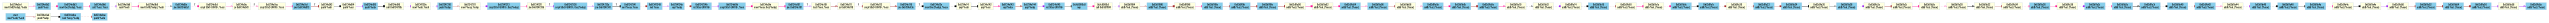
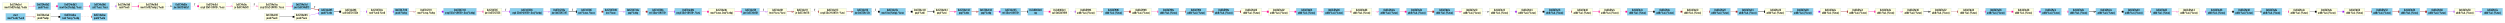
  digraph {
    fontname=Oswald
    rankdir=LR
    node [color=lightsteelblue fillcolor=skyblue fontname=Oswald shape=rectangle style=filled]
    edge [arrowhead=tee color=deeppink fontname=Oswald style=solid]
    n1 [color=lightgrey label="start\nmovl %edi, %edi"]
    n2 [fillcolor=lightyellow label="0x6734e0ab\npushl %ebp"]
    n3 [label="0x6734e0ac\nmovl %esp, %ebp"]
    n4 [label="0x6734e0ae\npushl %ebx"]
    n5 [fillcolor=lightyellow label="0x6734e0af\nmovl 0x8(%ebp), %ebx"]
    n6 [label="0x6734e0b2\npushl %esi"]
    n7 [label="0x6734e0b3\nmovl 0xc(%ebp), %esi"]
    n8 [label="0x6734e0b6\ntestl %esi, %esi"]
    n9 [fillcolor=lightyellow label="0x6734e0b8\npushl %edi"]
    n10 [fillcolor=lightyellow label="0x6734e0b9\nmovl 0x10(%ebp), %edi"]
    n11 [label="0x6734e0bc\njne 0x6734e0c7"]
    n12 [fillcolor=lightyellow label="0x6734e0c7\ncmpl $0x1<UINT8>, %esi"]
    n13 [fillcolor=lightyellow label="0x6734e0ca\nje 0x6734e0d1"]
    n14 [fillcolor=lightyellow label="0x6734e0cc\ncmpl $0x2<UINT8>, %esi"]
    n15 [label="0x6734e0cf\njne 0x6734e0f3"]
    n16 [fillcolor=lightyellow label="0x6734e0f3\npushl %edi"]
    n17 [fillcolor=lightyellow label="0x6734e0f4\npushl %esi"]
    n18 [label="0x6734e0f5\npushl %ebx"]
    n19 [fillcolor=lightyellow label="0x6734e0f6\ncall 0x6734730e"]
    n20 [fillcolor=lightyellow label="0x6734730e\nmovl %edi, %edi"]
    n21 [label="0x67347310\npushl %ebp"]
    n22 [fillcolor=lightyellow label="0x67347311\nmovl %esp, %ebp"]
    n23 [label="0x67347313\ncmpl $0x1<UINT8>, 0xc(%ebp)"]
    n24 [fillcolor=lightyellow label="0x67347317\njne 0x67347336"]
    n25 [label="0x67347336\ncmpl $0x0<UINT8>, 0xc(%ebp)"]
    n26 [label="0x6734733a\njne 0x67347347"]
    n27 [label="0x67347347\nxorl %eax, %eax"]
    n28 [label="0x67347349\nincl %eax"]
    n29 [label="0x6734734a\npopl %ebp"]
    n30 [label="0x6734734b\nret $0xc<UINT16>"]
    n31 [label="0x6734e0fb\ncmpl $0x1<UINT8>, %esi"]
    n32 [fillcolor=lightyellow label="0x6734e0fe\nmovl %eax, 0xc(%ebp)"]
    n33 [label="0x6734e101\njne 0x6734e10f"]
    n34 [fillcolor=lightyellow label="0x6734e10f\ntestl %esi, %esi"]
    n35 [fillcolor=lightyellow label="0x6734e111\nje 0x6734e118"]
    n36 [fillcolor=lightyellow label="0x6734e113\ncmpl $0x3<UINT8>, %esi"]
    n37 [label="0x6734e116\njne 0x6734e13e"]
    n38 [label="0x6734e13e\nmovl 0xc(%ebp), %eax"]
    n39 [fillcolor=lightyellow label="0x6734e141\npopl %edi"]
    n40 [fillcolor=lightyellow label="0x6734e142\npopl %esi"]
    n41 [label="0x6734e143\npopl %ebx"]
    n42 [label="0x6734e144\npopl %ebp"]
    n43 [label="0x6734e145\nret $0xc<UINT16>"]
    n44 [label="0x7c8000c0\nnop "]
    n45 [fillcolor=lightyellow label="0x7c8000c1\ncall 0x63d7f9f4"]
    n46 [fillcolor=lightyellow label="0x63d7f9f4\naddb %al, (%eax)"]
    n47 [label="0x63d7f9f6\naddb %al, (%eax)"]
    n48 [fillcolor=lightyellow label="0x63d7f9f8\naddb %al, (%eax)"]
    n49 [label="0x63d7f9fa\naddb %al, (%eax)"]
    n50 [label="0x63d7f9fc\naddb %al, (%eax)"]
    n51 [label="0x63d7f9fe\naddb %al, (%eax)"]
    n52 [fillcolor=lightyellow label="0x63d7fa00\naddb %al, (%eax)"]
    n53 [fillcolor=lightyellow label="0x63d7fa02\naddb %al, (%eax)"]
    n54 [label="0x63d7fa04\naddb %al, (%eax)"]
    n55 [label="0x63d7fa06\naddb %al, (%eax)"]
    n56 [fillcolor=lightyellow label="0x63d7fa08\naddb %al, (%eax)"]
    n57 [label="0x63d7fa0a\naddb %al, (%eax)"]
    n58 [label="0x63d7fa0c\naddb %al, (%eax)"]
    n59 [label="0x63d7fa0e\naddb %al, (%eax)"]
    n60 [fillcolor=lightyellow label="0x63d7fa10\naddb %al, (%eax)"]
    n61 [fillcolor=lightyellow label="0x63d7fa12\naddb %al, (%eax)"]
    n62 [fillcolor=lightyellow label="0x63d7fa14\naddb %al, (%eax)"]
    n63 [label="0x63d7fa16\naddb %al, (%eax)"]
    n64 [fillcolor=lightyellow label="0x63d7fa18\naddb %al, (%eax)"]
    n65 [fillcolor=lightyellow label="0x63d7fa1a\naddb %al, (%eax)"]
    n66 [label="0x63d7fa1c\naddb %al, (%eax)"]
    n67 [label="0x63d7fa1e\naddb %al, (%eax)"]
    n68 [fillcolor=lightyellow label="0x63d7fa20\naddb %al, (%eax)"]
    n69 [label="0x63d7fa22\naddb %al, (%eax)"]
    n70 [label="0x63d7fa24\naddb %al, (%eax)"]
    n71 [fillcolor=lightyellow label="0x63d7fa26\naddb %al, (%eax)"]
    n72 [label="0x63d7fa28\naddb %al, (%eax)"]
    n73 [fillcolor=lightyellow label="0x63d7fa2a\naddb %al, (%eax)"]
    n74 [fillcolor=lightyellow label="0x63d7fa2c\naddb %al, (%eax)"]
    n75 [fillcolor=lightyellow label="0x63d7fa2e\naddb %al, (%eax)"]
    n76 [fillcolor=lightyellow label="0x63d7fa30\naddb %al, (%eax)"]
    n77 [fillcolor=lightyellow label="0x63d7fa32\naddb %al, (%eax)"]
    n78 [fillcolor=lightyellow label="0x63d7fa34\naddb %al, (%eax)"]
    n79 [label="0x63d7fa36\naddb %al, (%eax)"]
    n80 [fillcolor=lightyellow label="0x63d7fa38\naddb %al, (%eax)"]
    n81 [label="0x63d7fa3a\naddb %al, (%eax)"]
    n82 [label="0x63d7fa3c\naddb %al, (%eax)"]
    n83 [label="0x63d7fa3e\naddb %al, (%eax)"]
    n84 [label="0x63d7fa40\naddb %al, (%eax)"]
    n85 [label="0x63d7fa42\naddb %al, (%eax)"]
    n86 [fillcolor=lightyellow label="0x63d7fa44\naddb %al, (%eax)"]
    n87 [label="0x63d7fa46\naddb %al, (%eax)"]
    n88 [label="0x63d7fa48\naddb %al, (%eax)"]
    n89 [label="0x63d7fa4a\naddb %al, (%eax)"]
    n90 [fillcolor=lightyellow label="0x63d7fa4c\naddb %al, (%eax)"]
    n91 [fillcolor=lightyellow label="0x63d7fa4e\naddb %al, (%eax)"]
    n92 [fillcolor=lightyellow label="0x63d7fa50\naddb %al, (%eax)"]
    n93 [label="0x63d7fa52\naddb %al, (%eax)"]
    n94 [label="0x63d7fa54\naddb %al, (%eax)"]
    n95 [label="0x63d7fa56\naddb %al, (%eax)"]
    n96 [fillcolor=lightyellow label="0x63d7fa58\naddb %al, (%eax)"]
    n97 [label="0x63d7fa5a\naddb %al, (%eax)"]
    n1 -> n2 [arrowhead=onormal color=brown]
    n2 -> n3 [arrowhead=box color=black]
    n3 -> n4 [color=brown style=dotted]
    n5 -> n6 [arrowhead=onormal]
    n6 -> n7 [arrowhead=box style=dotted]
    n7 -> n8
    n8 -> n9 [color=purple style=dotted]
    n9 -> n10 [style=bold]
    n10 -> n11 [arrowhead=onormal color=black style=dotted]
    n11 -> n12 [arrowhead=box label=T style=dotted]
    n12 -> n13 [arrowhead=onormal]
    n13 -> n14 [arrowhead=onormal label=F style=dotted]
    n14 -> n15
-   n15 -> n16 [color=brown label=T style=bold]
+   n15 -> n18 [color=brown label=T style=bold]
    n16 -> n17 [arrowhead=box color=black]
    n17 -> n18 [color=purple]
    n18 -> n19 [arrowhead=box color=black style=bold]
    n19 -> n20 [color=purple style=dotted]
    n20 -> n21 [color=purple style=dotted]
    n21 -> n22 [arrowhead=onormal color=brown]
    n22 -> n23 [arrowhead=box color=purple style=dotted]
    n23 -> n24
    n24 -> n25 [color=purple label=T]
    n25 -> n26 [arrowhead=onormal color=purple]
    n26 -> n27 [color=black label=T style=bold]
    n27 -> n28 [arrowhead=box color=brown style=dotted]
    n28 -> n29 [arrowhead=onormal color=purple]
    n29 -> n30 [arrowhead=box color=brown style=dotted]
    n30 -> n31 [color=purple]
    n31 -> n32 [arrowhead=box]
    n32 -> n33 [style=bold]
    n33 -> n34 [arrowhead=onormal color=purple label=T]
    n34 -> n35 [arrowhead=onormal color=brown style=bold]
    n35 -> n36 [color=brown label=F style=dotted]
    n36 -> n37 [arrowhead=onormal color=brown style=bold]
    n37 -> n38 [arrowhead=box color=black label=T style=dotted]
    n38 -> n39 [arrowhead=box color=black style=dotted]
    n39 -> n40 [color=black style=bold]
    n40 -> n41 [arrowhead=onormal style=bold]
    n41 -> n42 [arrowhead=onormal color=brown style=bold]
    n42 -> n43 [arrowhead=box color=purple]
    n43 -> n44 [color=black]
    n44 -> n45 [arrowhead=box]
    n45 -> n46 [color=purple style=dotted]
    n46 -> n47 [arrowhead=onormal color=brown]
    n47 -> n48 [arrowhead=box color=brown style=bold]
    n48 -> n49
    n49 -> n50 [color=brown]
    n50 -> n51 [color=brown style=bold]
    n51 -> n52 [color=brown style=bold]
    n52 -> n53 [arrowhead=box style=bold]
    n53 -> n54 [arrowhead=box]
    n54 -> n55 [arrowhead=onormal]
    n55 -> n56 [color=brown]
    n56 -> n57 [arrowhead=onormal style=dotted]
    n57 -> n58 [arrowhead=box]
    n58 -> n59 [arrowhead=box color=brown style=bold]
    n59 -> n60 [arrowhead=onormal style=bold]
    n60 -> n61 [arrowhead=onormal color=black style=dotted]
    n61 -> n62 [arrowhead=box color=purple style=dotted]
    n62 -> n63 [arrowhead=box color=black style=dotted]
    n63 -> n64 [color=brown style=dotted]
    n64 -> n65 [style=bold]
    n65 -> n66 [arrowhead=box style=dotted]
    n66 -> n67 [arrowhead=box color=black]
    n67 -> n68 [arrowhead=box color=brown style=dotted]
    n68 -> n69 [color=brown style=dotted]
    n69 -> n70 [arrowhead=box color=brown]
    n70 -> n71 [color=black style=bold]
    n71 -> n72 [arrowhead=onormal color=black]
    n72 -> n73 [arrowhead=box color=purple style=dotted]
    n73 -> n74 [color=brown style=bold]
    n74 -> n75 [style=bold]
    n75 -> n76 [arrowhead=onormal style=dotted]
    n76 -> n77 [arrowhead=onormal color=black style=bold]
    n77 -> n78 [color=brown]
    n78 -> n79 [style=dotted]
    n79 -> n80 [arrowhead=box]
    n80 -> n81 [arrowhead=box color=purple style=dotted]
    n81 -> n82 [style=dotted]
    n82 -> n83 [arrowhead=onormal color=black style=bold]
    n83 -> n84 [arrowhead=box color=black style=dotted]
    n84 -> n85 [color=brown style=dotted]
    n85 -> n86 [arrowhead=onormal]
    n86 -> n87 [color=purple style=dotted]
    n87 -> n88 [arrowhead=box color=black style=dotted]
    n88 -> n89 [color=black]
    n89 -> n90 [style=dotted]
    n90 -> n91 [arrowhead=box color=black]
    n91 -> n92 [arrowhead=box color=purple]
    n92 -> n93 [color=brown]
    n93 -> n94 [color=brown style=bold]
    n94 -> n95 [arrowhead=box color=brown style=bold]
    n95 -> n96 [color=purple]
    n96 -> n97 [arrowhead=onormal color=purple style=bold]
  }
